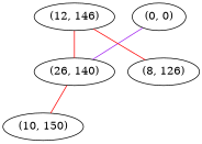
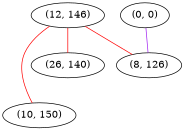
  graph {
    edge [color=red weight=1]
    "(0, 0)"
    "(26, 140)"
    "(12, 146)"
    n4 [label="(8, 126)"]
    "(10, 150)"
-   "(0, 0)" -- "(26, 140)" [color=purple weight=4]
+   "(0, 0)" -- n4 [color=purple weight=4]
    "(12, 146)" -- "(26, 140)"
    "(12, 146)" -- n4
-   "(26, 140)" -- "(10, 150)"
+   "(12, 146)" -- "(10, 150)"
  }
